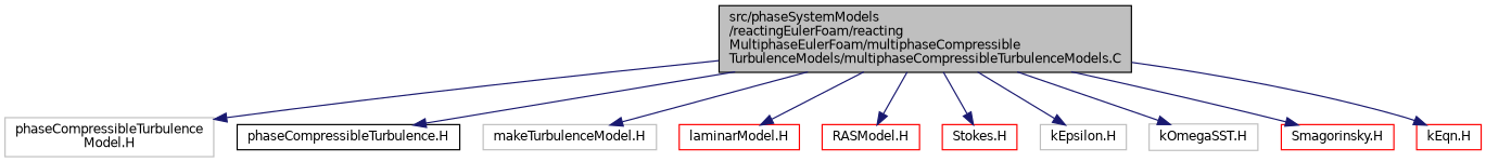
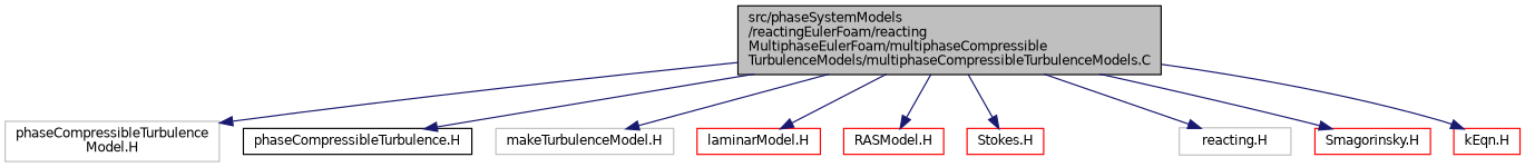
  digraph {
    node [color=red fontname=Helvetica fontsize=10 shape=record]
    edge [color=midnightblue fontname=Helvetica fontsize=10 labelfontname=Helvetica labelfontsize=10 style=solid]
    n1 [color=black fillcolor=grey75 fontcolor=black height=0.2 label="src/phaseSystemModels\l/reactingEulerFoam/reacting\lMultiphaseEulerFoam/multiphaseCompressible\lTurbulenceModels/multiphaseCompressibleTurbulenceModels.C" style=filled width=0.4]
    n2 [color=grey75 height=0.2 label="phaseCompressibleTurbulence\lModel.H" width=0.4]
    n3 [color=black height=0.2 label="phaseCompressibleTurbulence.H" width=0.4]
    n4 [color=grey75 height=0.2 label="makeTurbulenceModel.H" width=0.4]
    n5 [height=0.2 label="laminarModel.H" width=0.4]
    n6 [height=0.2 label="RASModel.H" width=0.4]
    n7 [height=0.2 label="Stokes.H" width=0.4]
-   n8 [color=grey75 height=0.2 label="kEpsilon.H" width=0.4]
-   n9 [color=grey75 height=0.2 label="kOmegaSST.H" width=0.4]
+   n9 [color=grey75 height=0.2 label="reacting.H" width=0.4]
    n10 [height=0.2 label="Smagorinsky.H" width=0.4]
    n11 [height=0.2 label="kEqn.H" width=0.4]
    n1 -> n2
    n1 -> n3
    n1 -> n4
    n1 -> n5
    n1 -> n6
    n1 -> n7
-   n1 -> n8
    n1 -> n9
    n1 -> n10
    n1 -> n11
  }
